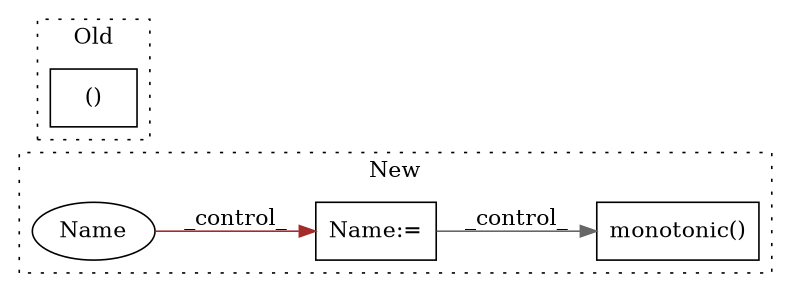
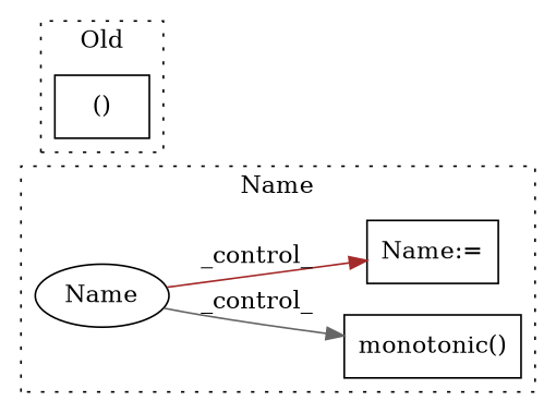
  digraph {
    rankdir=LR
    node [shape=box]
    edge [arrowhead=normal style=solid]
    n1 [a=75 l=16 label="monotonic()" s=3951]
    n2 [a=87 l=1 label=Name s=3654 shape=ellipse]
    n3 [a=68 l=3 label="Name:=" s=4017]
    n4 [a=54 l=2 label="()" s=1631]
    subgraph cluster_1 {
-     label=New
+     label=Name
      style=dotted
      n1
      n2
      n3
    }
    subgraph cluster_2 {
      label=Old
      style=dotted
      n4
    }
-   n3 -> n1 [color=gray40 label=_control_]
+   n2 -> n1 [color=gray40 label=_control_]
    n2 -> n3 [color=brown label=_control_]
  }
